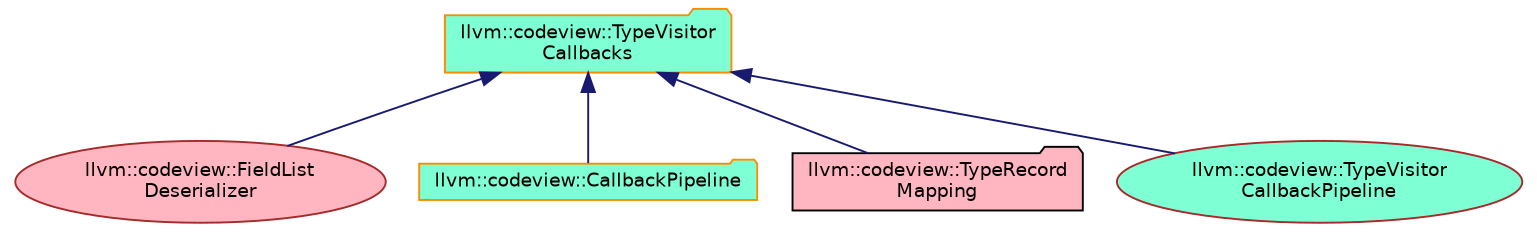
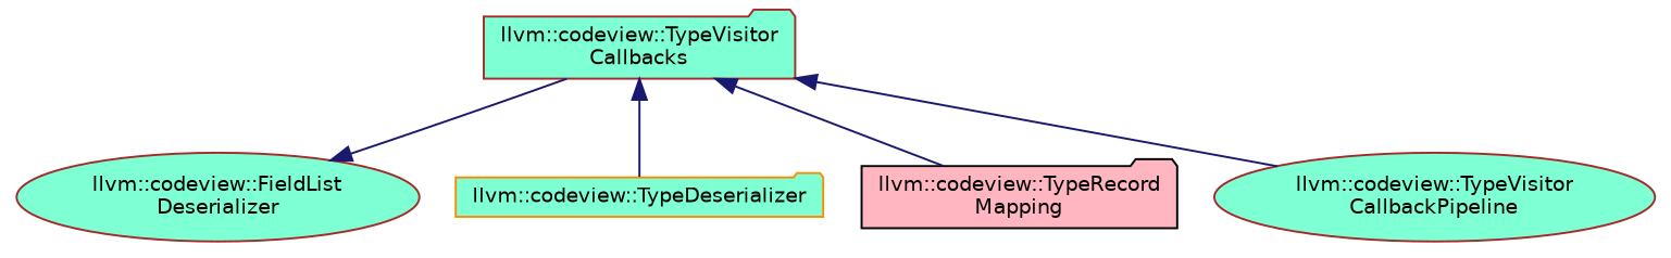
  digraph {
    rankdir=TB
    node [color=darkorange fillcolor=aquamarine fontname=Helvetica fontsize=10 shape=folder style=filled]
    edge [color=midnightblue dir=back fontname=Helvetica fontsize=10 labelfontname=Helvetica labelfontsize=10 style=solid]
-   n1 [fontcolor=black height=0.2 label="llvm::codeview::TypeVisitor\lCallbacks" width=0.4]
-   n2 [color=brown fillcolor=lightpink height=0.2 label="llvm::codeview::FieldList\lDeserializer" shape=ellipse width=0.4]
-   n3 [height=0.2 label="llvm::codeview::CallbackPipeline" width=0.4]
+   n1 [color=brown fontcolor=black height=0.2 label="llvm::codeview::TypeVisitor\lCallbacks" width=0.4]
+   n2 [color=brown height=0.2 label="llvm::codeview::FieldList\lDeserializer" shape=ellipse width=0.4]
+   n3 [height=0.2 label="llvm::codeview::TypeDeserializer" width=0.4]
    n4 [color=black fillcolor=lightpink height=0.2 label="llvm::codeview::TypeRecord\lMapping" width=0.4]
    n5 [color=brown height=0.2 label="llvm::codeview::TypeVisitor\lCallbackPipeline" shape=ellipse width=0.4]
-   n1 -> n2
+   n2 -> n1
    n1 -> n3
    n1 -> n4
    n1 -> n5
  }
